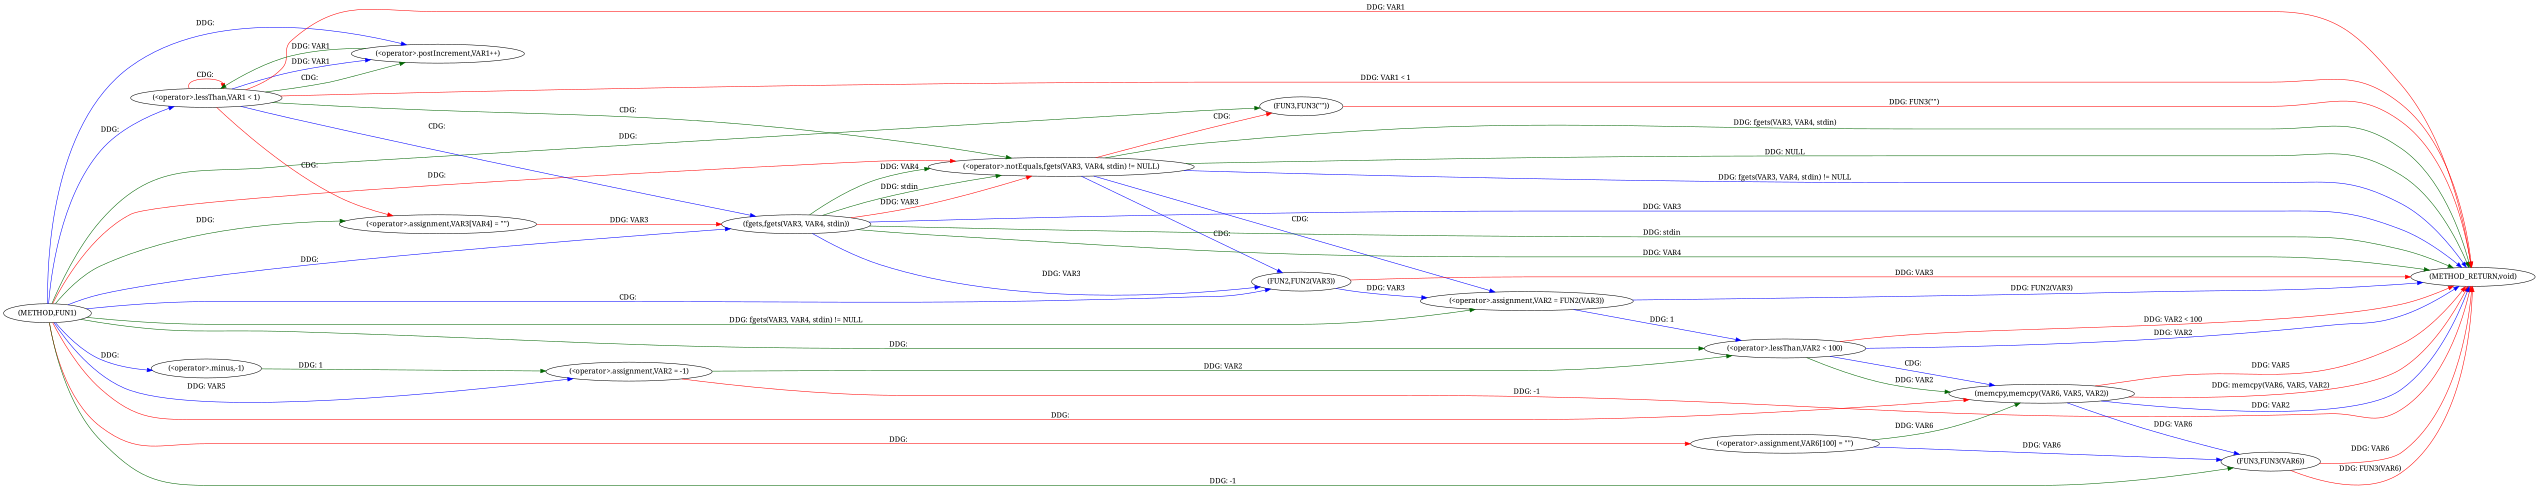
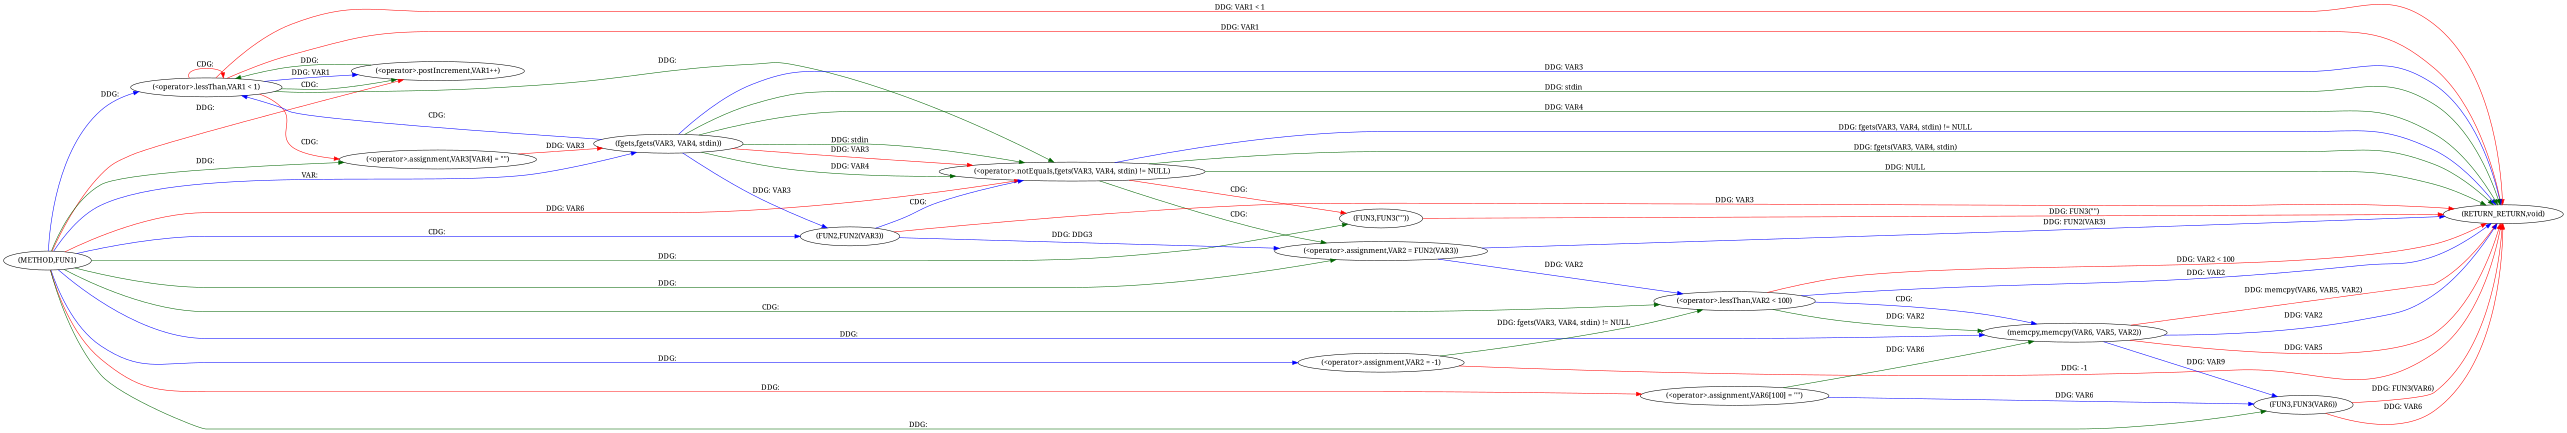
  digraph {
    fontname="Noto Serif"
    rankdir=LR
    node [fontname="Noto Serif"]
    edge [color=blue fontname="Noto Serif"]
    n1 [label="(METHOD,FUN1)"]
    n2 [label="(<operator>.assignment,VAR2 = -1)"]
-   n3 [label="(<operator>.minus,-1)"]
    n4 [label="(<operator>.lessThan,VAR1 < 1)"]
    n5 [label="(<operator>.postIncrement,VAR1++)"]
    n6 [label="(<operator>.assignment,VAR3[VAR4] = \"\")"]
    n7 [label="(<operator>.notEquals,fgets(VAR3, VAR4, stdin) != NULL)"]
    n8 [label="(fgets,fgets(VAR3, VAR4, stdin))"]
    n9 [label="(<operator>.assignment,VAR2 = FUN2(VAR3))"]
    n10 [label="(FUN2,FUN2(VAR3))"]
    n11 [label="(FUN3,FUN3(\"\"))"]
    n12 [label="(<operator>.assignment,VAR6[100] = \"\")"]
    n13 [label="(<operator>.lessThan,VAR2 < 100)"]
    n14 [label="(memcpy,memcpy(VAR6, VAR5, VAR2))"]
    n15 [label="(FUN3,FUN3(VAR6))"]
-   n16 [label="(METHOD_RETURN,void)"]
-   n1 -> n2 [label="DDG: VAR5"]
-   n1 -> n3 [label="DDG: "]
+   n16 [label="(RETURN_RETURN,void)"]
+   n1 -> n2 [label="DDG: "]
    n1 -> n4 [label="DDG: "]
-   n1 -> n5 [label="DDG: "]
+   n1 -> n5 [color=red label="DDG: "]
    n1 -> n6 [color=darkgreen label="DDG: "]
-   n1 -> n7 [color=red label="DDG: "]
-   n1 -> n8 [label="DDG: "]
-   n1 -> n9 [color=darkgreen label="DDG: fgets(VAR3, VAR4, stdin) != NULL"]
+   n1 -> n7 [color=red label="DDG: VAR6"]
+   n1 -> n8 [label="VAR: "]
+   n1 -> n9 [color=darkgreen label="DDG: "]
    n1 -> n10 [label="CDG: "]
    n1 -> n11 [color=darkgreen label="DDG: "]
    n1 -> n12 [color=red label="DDG: "]
-   n1 -> n13 [color=darkgreen label="DDG: "]
-   n1 -> n14 [color=red label="DDG: "]
-   n1 -> n15 [color=darkgreen label="DDG: -1"]
-   n2 -> n13 [color=darkgreen label="DDG: VAR2"]
+   n1 -> n13 [color=darkgreen label="CDG: "]
+   n1 -> n14 [label="DDG: "]
+   n1 -> n15 [color=darkgreen label="DDG: "]
+   n2 -> n13 [color=darkgreen label="DDG: fgets(VAR3, VAR4, stdin) != NULL"]
    n2 -> n16 [color=red label="DDG: -1"]
-   n3 -> n2 [color=darkgreen label="DDG: 1"]
    n4 -> n4 [color=red label="CDG: "]
    n4 -> n5 [label="DDG: VAR1"]
    n4 -> n5 [color=darkgreen label="CDG: "]
    n4 -> n6 [color=red label="CDG: "]
-   n4 -> n7 [color=darkgreen label="CDG: "]
-   n4 -> n8 [label="CDG: "]
+   n4 -> n7 [color=darkgreen label="DDG: "]
+   n8 -> n4 [label="CDG: "]
    n4 -> n16 [color=red label="DDG: VAR1 < 1"]
    n4 -> n16 [color=red label="DDG: VAR1"]
-   n5 -> n4 [color=darkgreen label="DDG: VAR1"]
+   n5 -> n4 [color=darkgreen label="DDG: "]
    n6 -> n8 [color=red label="DDG: VAR3"]
-   n7 -> n9 [label="CDG: "]
-   n7 -> n10 [label="CDG: "]
+   n7 -> n9 [color=darkgreen label="CDG: "]
+   n10 -> n7 [label="CDG: "]
    n7 -> n11 [color=red label="CDG: "]
    n7 -> n16 [color=darkgreen label="DDG: fgets(VAR3, VAR4, stdin)"]
    n7 -> n16 [color=darkgreen label="DDG: NULL"]
    n7 -> n16 [label="DDG: fgets(VAR3, VAR4, stdin) != NULL"]
    n8 -> n7 [color=red label="DDG: VAR3"]
    n8 -> n7 [color=darkgreen label="DDG: VAR4"]
    n8 -> n7 [color=darkgreen label="DDG: stdin"]
    n8 -> n10 [label="DDG: VAR3"]
    n8 -> n16 [label="DDG: VAR3"]
    n8 -> n16 [color=darkgreen label="DDG: stdin"]
    n8 -> n16 [color=darkgreen label="DDG: VAR4"]
-   n9 -> n13 [label="DDG: 1"]
+   n9 -> n13 [label="DDG: VAR2"]
    n9 -> n16 [label="DDG: FUN2(VAR3)"]
-   n10 -> n9 [label="DDG: VAR3"]
+   n10 -> n9 [label="DDG: DDG3"]
    n10 -> n16 [color=red label="DDG: VAR3"]
    n11 -> n16 [color=red label="DDG: FUN3(\"\")"]
    n12 -> n14 [color=darkgreen label="DDG: VAR6"]
    n12 -> n15 [label="DDG: VAR6"]
    n13 -> n14 [color=darkgreen label="DDG: VAR2"]
    n13 -> n14 [label="CDG: "]
    n13 -> n16 [color=red label="DDG: VAR2 < 100"]
    n13 -> n16 [label="DDG: VAR2"]
-   n14 -> n15 [label="DDG: VAR6"]
+   n14 -> n15 [label="DDG: VAR9"]
    n14 -> n16 [color=red label="DDG: VAR5"]
    n14 -> n16 [color=red label="DDG: memcpy(VAR6, VAR5, VAR2)"]
    n14 -> n16 [label="DDG: VAR2"]
    n15 -> n16 [color=red label="DDG: FUN3(VAR6)"]
    n15 -> n16 [color=red label="DDG: VAR6"]
  }
